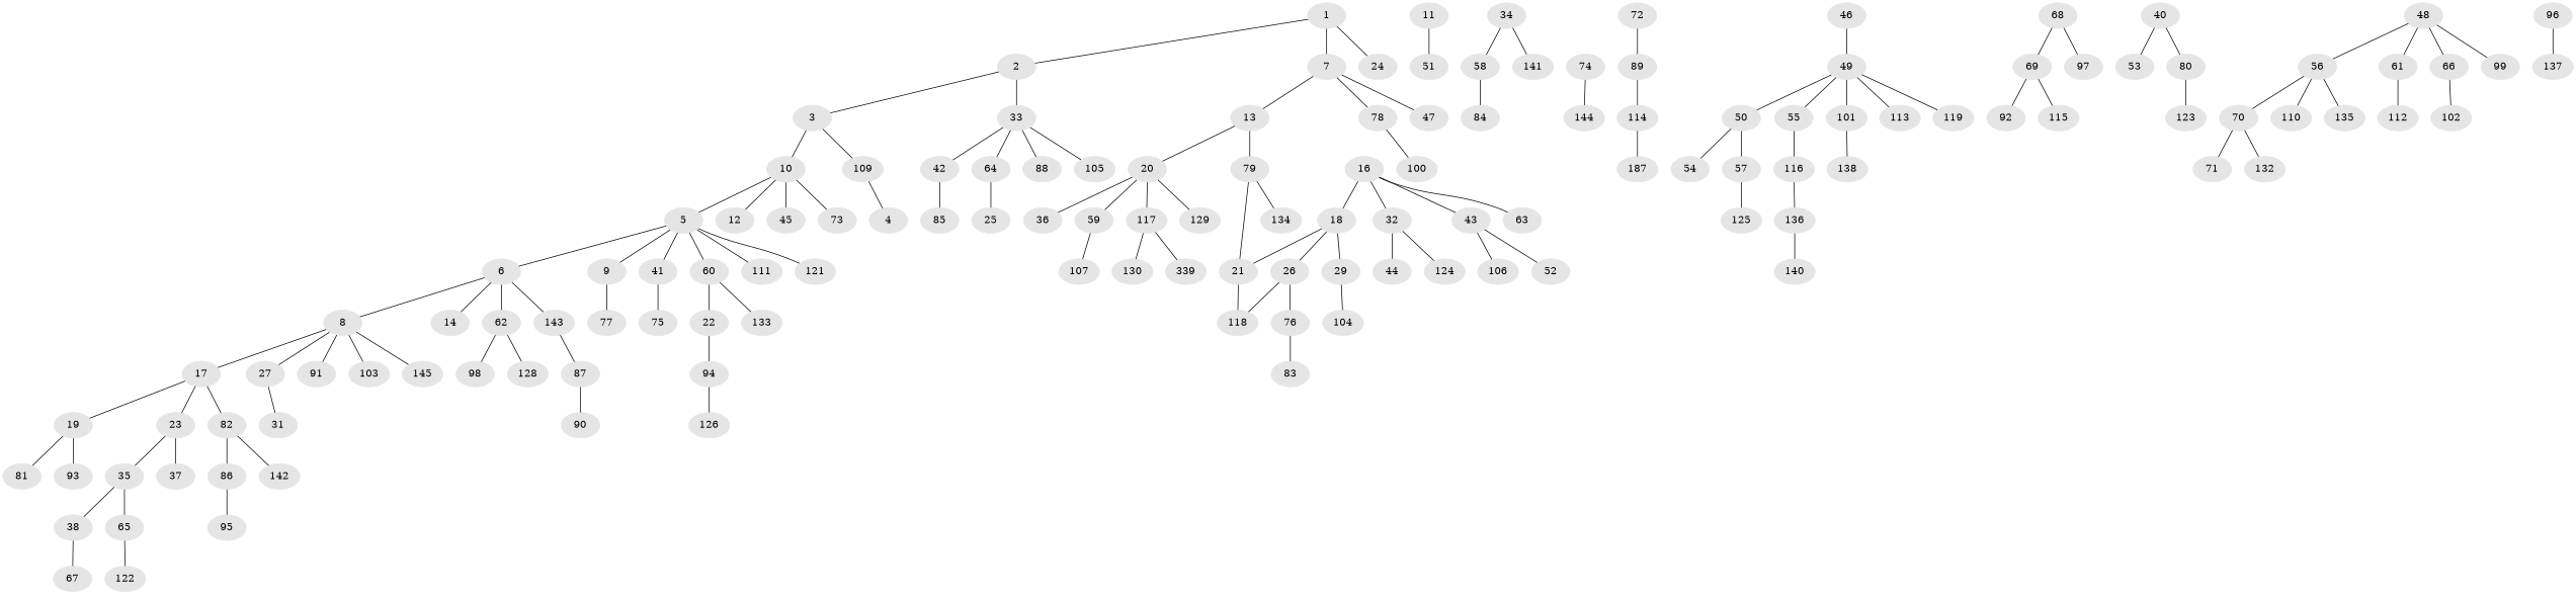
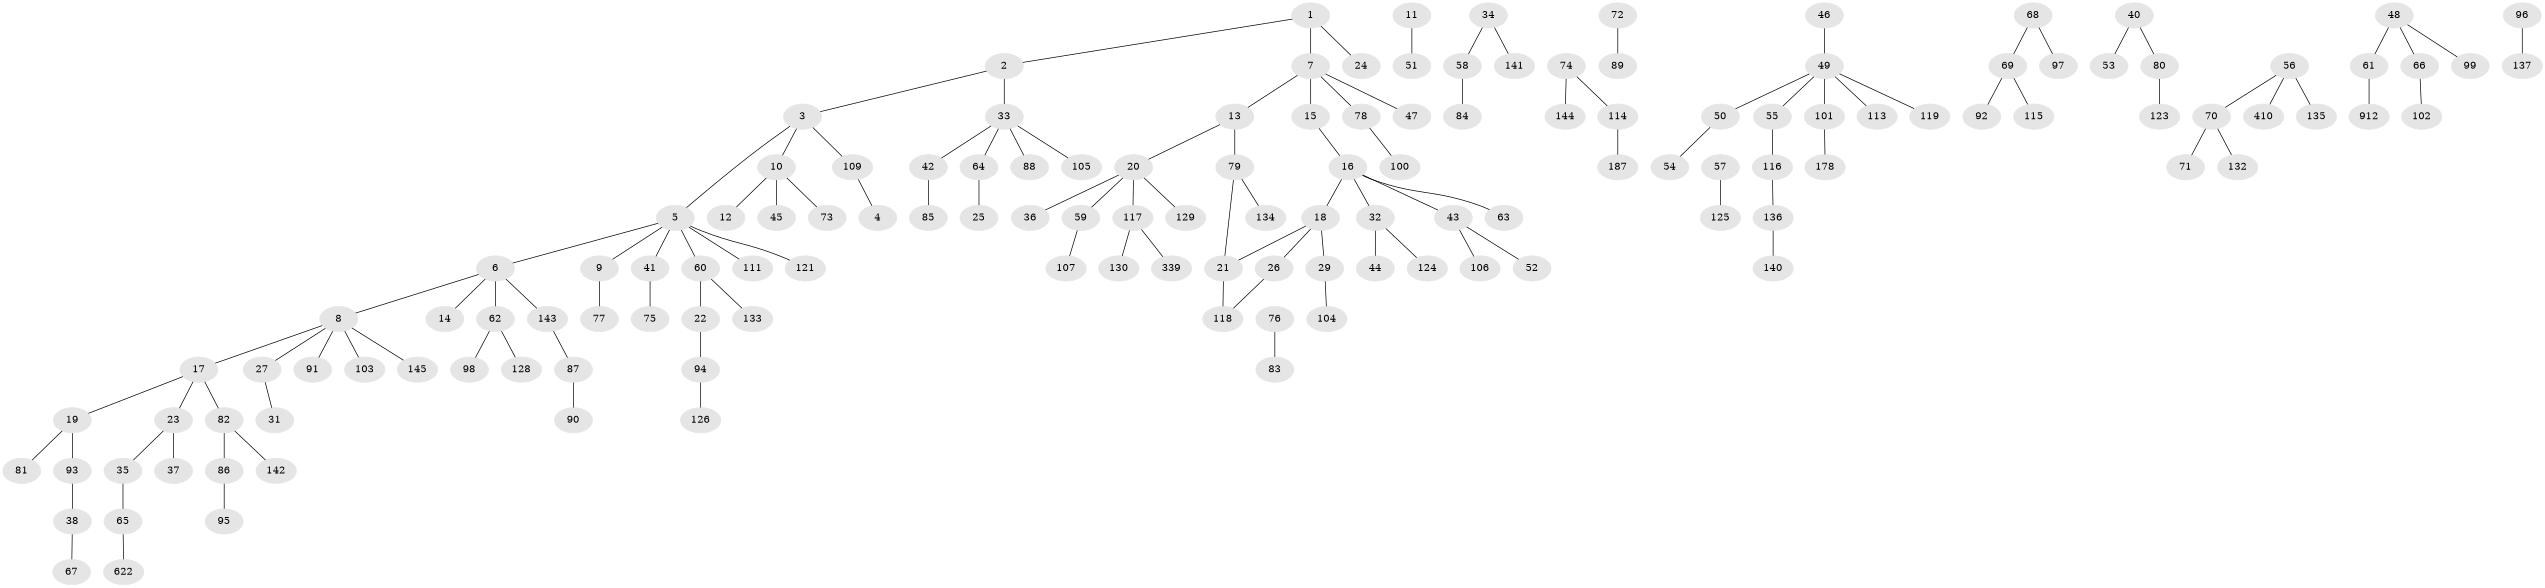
  graph {
    node [color=gray90 style=filled]
    1
    2
    7
    24
    3
    33
    13
+   15
    78
    47
    5
    10
    109
    42
    64
    88
    105
    6
    9
    41
    60
    111
    121
    12
    45
    73
    4
    8
    14
    62
    143
    77
    22
    94
    75
    133
    17
    27
    91
    103
    145
    98
    128
    87
    20
    79
    16
    100
    19
    23
    82
    31
    11
    51
    34
    58
    141
    74
    144
    36
    59
    117
    129
    21
    134
    18
    32
    43
    63
    72
    89
    26
    29
    44
    124
    106
    52
    81
    93
    35
    37
    86
    142
    118
    76
    104
    107
    130
    n89 [label=339]
    126
    38
    65
    46
    49
    83
    68
    69
    97
    85
    25
    84
    67
-   122
+   122 [label=622]
    40
    53
    80
    123
    48
    56
    61
    66
    99
    50
    55
    101
    113
    119
    70
-   110
+   110 [label=410]
    135
-   112
+   112 [label=912]
    102
    54
    57
    116
-   138
+   138 [label=178]
    125
    136
    71
    132
    92
    115
    114
    90
    96
    137
    95
    n138 [label=187]
    140
    1 -- 2
    1 -- 7
    1 -- 24
    2 -- 3
    2 -- 33
    7 -- 13
+   7 -- 15
    7 -- 78
    7 -- 47
-   10 -- 5
+   3 -- 5
    3 -- 10
    3 -- 109
    33 -- 42
    33 -- 64
    33 -- 88
    33 -- 105
    13 -- 20
    13 -- 79
+   15 -- 16
    78 -- 100
    5 -- 6
    5 -- 9
    5 -- 41
    5 -- 60
    5 -- 111
    5 -- 121
    10 -- 12
    10 -- 45
    10 -- 73
    109 -- 4
    42 -- 85
    64 -- 25
    6 -- 8
    6 -- 14
    6 -- 62
    6 -- 143
    9 -- 77
    41 -- 75
    60 -- 22
    60 -- 133
    8 -- 17
    8 -- 27
    8 -- 91
    8 -- 103
    8 -- 145
    62 -- 98
    62 -- 128
    143 -- 87
    22 -- 94
    94 -- 126
    17 -- 19
    17 -- 23
    17 -- 82
    27 -- 31
    87 -- 90
    20 -- 36
    20 -- 59
    20 -- 117
    20 -- 129
    79 -- 21
    79 -- 134
    16 -- 18
    16 -- 32
    16 -- 43
    16 -- 63
    19 -- 81
    19 -- 93
    23 -- 35
    23 -- 37
    82 -- 86
    82 -- 142
    11 -- 51
    34 -- 58
    34 -- 141
    58 -- 84
    74 -- 144
    59 -- 107
    117 -- 130
    117 -- n89
    21 -- 118
    18 -- 21
    18 -- 26
    18 -- 29
    32 -- 44
    32 -- 124
    43 -- 106
    43 -- 52
    72 -- 89
-   89 -- 114
+   74 -- 114
    26 -- 118
-   26 -- 76
    29 -- 104
-   35 -- 38
+   93 -- 38
    35 -- 65
    86 -- 95
    76 -- 83
    38 -- 67
    65 -- 122
    46 -- 49
    49 -- 50
    49 -- 55
    49 -- 101
    49 -- 113
    49 -- 119
    68 -- 69
    68 -- 97
    69 -- 92
    69 -- 115
    40 -- 53
    40 -- 80
    80 -- 123
-   48 -- 56
    48 -- 61
    48 -- 66
    48 -- 99
    56 -- 70
    56 -- 110
    56 -- 135
    61 -- 112
    66 -- 102
    50 -- 54
-   50 -- 57
    55 -- 116
    101 -- 138
    70 -- 71
    70 -- 132
    57 -- 125
    116 -- 136
    136 -- 140
    114 -- n138
    96 -- 137
  }
